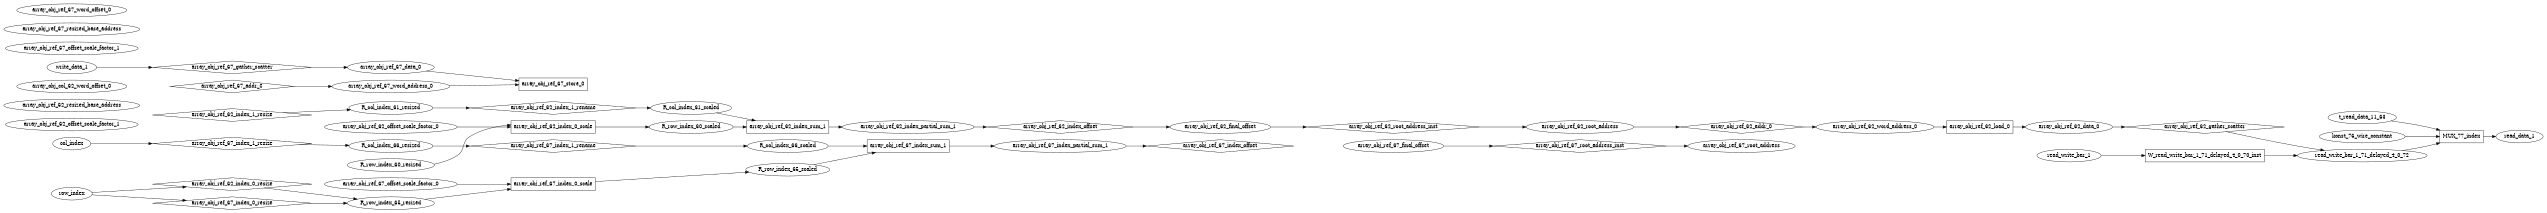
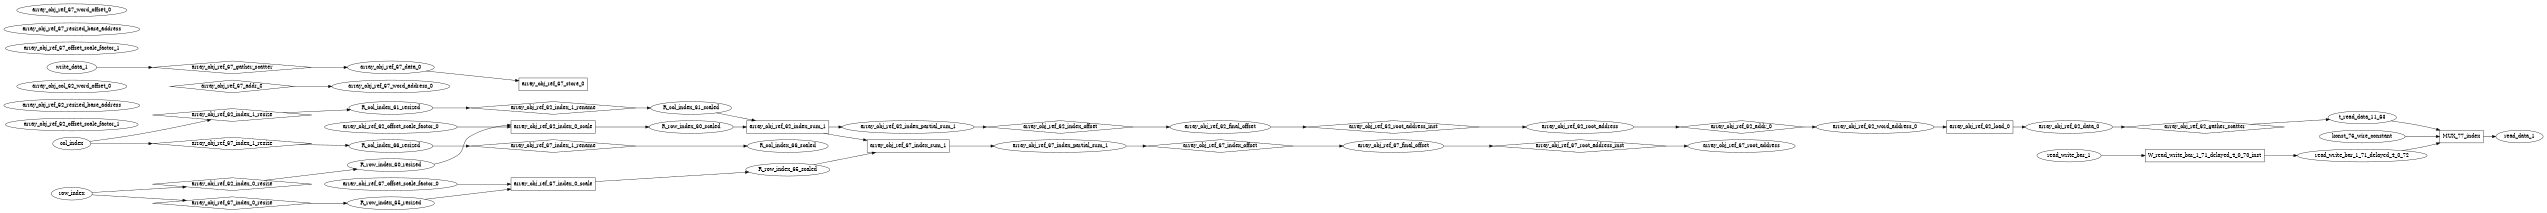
  digraph {
    rankdir=LR
    node [shape=ellipse]
    array_obj_ref_62_index_1_rename [shape=diamond]
    R_col_index_61_resized
    R_col_index_61_scaled
    array_obj_ref_62_index_sum_1 [shape=rectangle]
    array_obj_ref_62_index_partial_sum_1
    array_obj_ref_67_index_1_rename [shape=diamond]
    R_col_index_66_resized
    R_col_index_66_scaled
    array_obj_ref_67_index_sum_1 [shape=rectangle]
    array_obj_ref_67_index_partial_sum_1
    array_obj_ref_62_index_0_scale [shape=rectangle]
    R_row_index_60_resized
    R_row_index_60_scaled
    array_obj_ref_67_index_0_scale [shape=rectangle]
    R_row_index_65_resized
    R_row_index_65_scaled
    array_obj_ref_62_gather_scatter [shape=diamond]
    array_obj_ref_62_data_0
    t_read_data_11_63
    array_obj_ref_62_root_address_inst [shape=diamond]
    array_obj_ref_62_final_offset
    array_obj_ref_62_root_address
    array_obj_ref_62_index_offset [shape=diamond]
    array_obj_ref_62_offset_scale_factor_0
    array_obj_ref_62_offset_scale_factor_1
    array_obj_ref_62_resized_base_address
    array_obj_ref_62_addr_0 [shape=diamond]
    array_obj_ref_62_word_address_0
    array_obj_ref_62_load_0 [shape=rectangle]
    n30 [label=array_obj_col_62_word_offset_0]
    array_obj_ref_67_store_0 [shape=rectangle]
    array_obj_ref_67_data_0
    array_obj_ref_67_root_address_inst [shape=diamond]
    array_obj_ref_67_final_offset
    array_obj_ref_67_root_address
    array_obj_ref_67_index_offset [shape=diamond]
    array_obj_ref_67_offset_scale_factor_0
    array_obj_ref_67_offset_scale_factor_1
    array_obj_ref_67_resized_base_address
    array_obj_ref_67_addr_0 [shape=diamond]
    array_obj_ref_67_word_address_0
    array_obj_ref_67_word_offset_0
    n43 [label=MUX_77_index shape=rectangle]
    konst_76_wire_constant
    read_data_1 [shape=""]
    read_write_bar_1_71_delayed_4_0_72
    W_read_write_bar_1_71_delayed_4_0_70_inst [shape=rectangle]
    read_write_bar_1 [shape=""]
    array_obj_ref_62_index_0_resize [shape=diamond]
    row_index [shape=""]
    array_obj_ref_67_index_0_resize [shape=diamond]
    array_obj_ref_62_index_1_resize [shape=diamond]
    col_index [shape=""]
    array_obj_ref_67_index_1_resize [shape=diamond]
    array_obj_ref_67_gather_scatter [shape=diamond]
    write_data_1 [shape=""]
    array_obj_ref_62_index_1_rename -> R_col_index_61_scaled
    R_col_index_61_resized -> array_obj_ref_62_index_1_rename
    R_col_index_61_scaled -> array_obj_ref_62_index_sum_1
    array_obj_ref_62_index_sum_1 -> array_obj_ref_62_index_partial_sum_1
    array_obj_ref_62_index_partial_sum_1 -> array_obj_ref_62_index_offset
    array_obj_ref_67_index_1_rename -> R_col_index_66_scaled
    R_col_index_66_resized -> array_obj_ref_67_index_1_rename
-   R_col_index_66_scaled -> array_obj_ref_67_index_sum_1
+   array_obj_ref_62_index_sum_1 -> array_obj_ref_67_index_sum_1
    array_obj_ref_67_index_sum_1 -> array_obj_ref_67_index_partial_sum_1
    array_obj_ref_67_index_partial_sum_1 -> array_obj_ref_67_index_offset
    array_obj_ref_62_index_0_scale -> R_row_index_60_scaled
    R_row_index_60_resized -> array_obj_ref_62_index_0_scale
    R_row_index_60_scaled -> array_obj_ref_62_index_sum_1
    array_obj_ref_67_index_0_scale -> R_row_index_65_scaled
    R_row_index_65_resized -> array_obj_ref_67_index_0_scale
    R_row_index_65_scaled -> array_obj_ref_67_index_sum_1
-   array_obj_ref_62_gather_scatter -> read_write_bar_1_71_delayed_4_0_72
+   array_obj_ref_62_gather_scatter -> t_read_data_11_63
    array_obj_ref_62_data_0 -> array_obj_ref_62_gather_scatter
    t_read_data_11_63 -> n43
    array_obj_ref_62_root_address_inst -> array_obj_ref_62_root_address
    array_obj_ref_62_final_offset -> array_obj_ref_62_root_address_inst
    array_obj_ref_62_root_address -> array_obj_ref_62_addr_0
    array_obj_ref_62_index_offset -> array_obj_ref_62_final_offset
    array_obj_ref_62_offset_scale_factor_0 -> array_obj_ref_62_index_0_scale
    array_obj_ref_62_addr_0 -> array_obj_ref_62_word_address_0
    array_obj_ref_62_word_address_0 -> array_obj_ref_62_load_0
    array_obj_ref_62_load_0 -> array_obj_ref_62_data_0
    array_obj_ref_67_data_0 -> array_obj_ref_67_store_0
    array_obj_ref_67_root_address_inst -> array_obj_ref_67_root_address
    array_obj_ref_67_final_offset -> array_obj_ref_67_root_address_inst
+   array_obj_ref_67_index_offset -> array_obj_ref_67_final_offset
    array_obj_ref_67_offset_scale_factor_0 -> array_obj_ref_67_index_0_scale
    array_obj_ref_67_addr_0 -> array_obj_ref_67_word_address_0
-   array_obj_ref_67_word_address_0 -> array_obj_ref_67_store_0
    n43 -> read_data_1
    konst_76_wire_constant -> n43
    read_write_bar_1_71_delayed_4_0_72 -> n43
    W_read_write_bar_1_71_delayed_4_0_70_inst -> read_write_bar_1_71_delayed_4_0_72
    read_write_bar_1 -> W_read_write_bar_1_71_delayed_4_0_70_inst
-   array_obj_ref_62_index_0_resize -> R_row_index_65_resized
+   array_obj_ref_62_index_0_resize -> R_row_index_60_resized
    row_index -> array_obj_ref_62_index_0_resize
    row_index -> array_obj_ref_67_index_0_resize
    array_obj_ref_67_index_0_resize -> R_row_index_65_resized
    array_obj_ref_62_index_1_resize -> R_col_index_61_resized
+   col_index -> array_obj_ref_62_index_1_resize
    col_index -> array_obj_ref_67_index_1_resize
    array_obj_ref_67_index_1_resize -> R_col_index_66_resized
    array_obj_ref_67_gather_scatter -> array_obj_ref_67_data_0
    write_data_1 -> array_obj_ref_67_gather_scatter
  }
